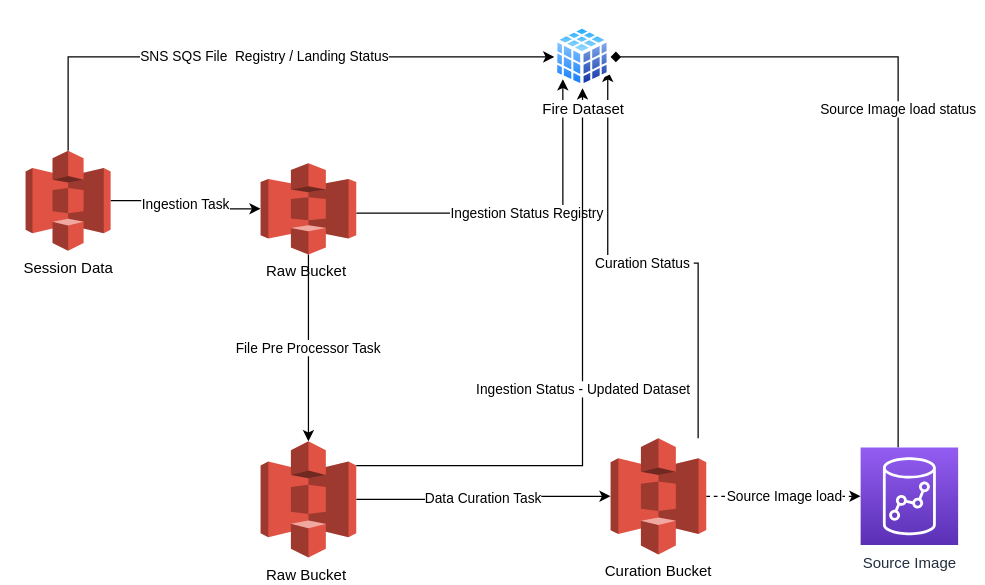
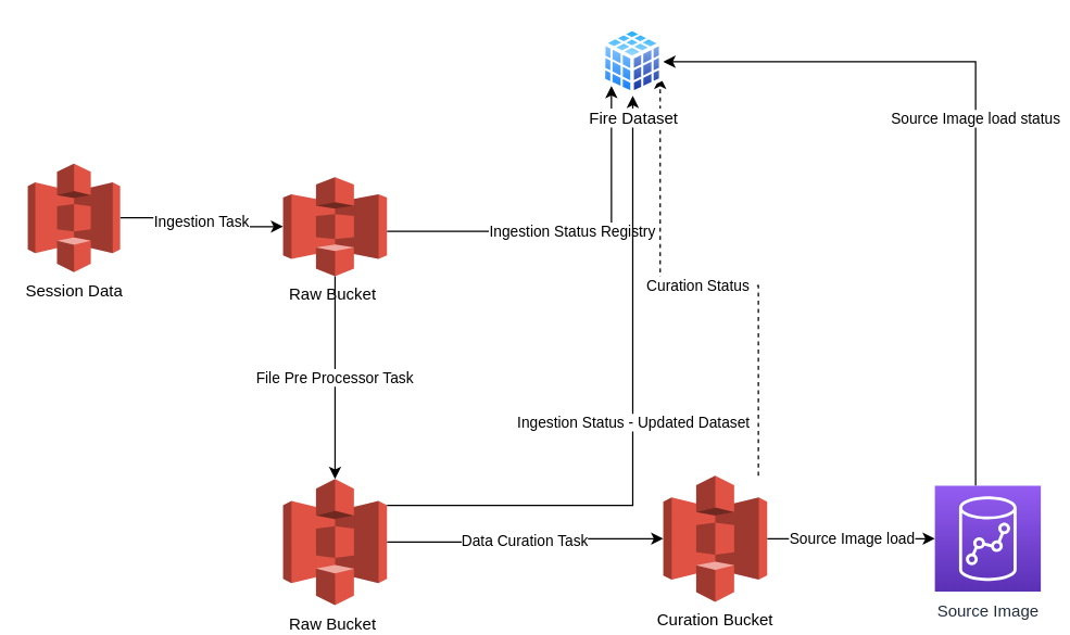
  <mxCell id="0" />
  <mxCell id="1" parent="0" />
  <mxCell id="2" value="Ingestion Task" style="edgeStyle=orthogonalEdgeStyle;rounded=0;orthogonalLoop=1;jettySize=auto;html=1;" edge="1" parent="1" source="4" target="7"><mxGeometry relative="1" as="geometry" /></mxCell>
- <mxCell id="3" value="SNS SQS File&amp;nbsp; Registry / Landing Status" style="edgeStyle=orthogonalEdgeStyle;rounded=0;orthogonalLoop=1;jettySize=auto;html=1;exitX=0.5;exitY=0;exitDx=0;exitDy=0;exitPerimeter=0;entryX=0;entryY=0.5;entryDx=0;entryDy=0;" edge="1" parent="1" source="4" target="16"><mxGeometry relative="1" as="geometry"><mxPoint x="106" y="60" as="targetPoint" /></mxGeometry></mxCell>
  <mxCell id="4" value="Session Data" style="outlineConnect=0;dashed=0;verticalLabelPosition=bottom;verticalAlign=top;align=center;html=1;shape=mxgraph.aws3.s3;fillColor=#E05243;gradientColor=none;" vertex="1" parent="1"><mxGeometry x="20" y="120" width="68" height="80" as="geometry" /></mxCell>
  <mxCell id="5" value="File Pre Processor Task" style="edgeStyle=orthogonalEdgeStyle;rounded=0;orthogonalLoop=1;jettySize=auto;html=1;" edge="1" parent="1" source="7" target="10"><mxGeometry relative="1" as="geometry"><mxPoint x="486.25" y="400" as="targetPoint" /></mxGeometry></mxCell>
  <mxCell id="6" value="Ingestion Status Registry" style="edgeStyle=orthogonalEdgeStyle;rounded=0;orthogonalLoop=1;jettySize=auto;html=1;entryX=0;entryY=1;entryDx=0;entryDy=0;" edge="1" parent="1" source="7" target="16"><mxGeometry relative="1" as="geometry"><Array as="points"><mxPoint x="450" y="170" /></Array></mxGeometry></mxCell>
  <mxCell id="7" value="Raw Bucket&amp;nbsp;" style="outlineConnect=0;dashed=0;verticalLabelPosition=bottom;verticalAlign=top;align=center;html=1;shape=mxgraph.aws3.s3;fillColor=#E05243;gradientColor=none;" vertex="1" parent="1"><mxGeometry x="208" y="130" width="76.5" height="73" as="geometry" /></mxCell>
  <mxCell id="8" value="Data Curation Task" style="edgeStyle=orthogonalEdgeStyle;rounded=0;orthogonalLoop=1;jettySize=auto;html=1;" edge="1" parent="1" source="10" target="13"><mxGeometry relative="1" as="geometry" /></mxCell>
  <mxCell id="9" value="Ingestion Status - Updated Dataset" style="edgeStyle=orthogonalEdgeStyle;rounded=0;orthogonalLoop=1;jettySize=auto;html=1;exitX=1;exitY=0.21;exitDx=0;exitDy=0;exitPerimeter=0;entryX=0.5;entryY=1;entryDx=0;entryDy=0;" edge="1" parent="1" source="10" target="16"><mxGeometry relative="1" as="geometry" /></mxCell>
  <mxCell id="10" value="Raw Bucket&amp;nbsp;" style="outlineConnect=0;dashed=0;verticalLabelPosition=bottom;verticalAlign=top;align=center;html=1;shape=mxgraph.aws3.s3;fillColor=#E05243;gradientColor=none;" vertex="1" parent="1"><mxGeometry x="208" y="352.5" width="76.5" height="93" as="geometry" /></mxCell>
- <mxCell id="11" value="Source Image load" style="edgeStyle=orthogonalEdgeStyle;rounded=0;orthogonalLoop=1;jettySize=auto;html=1;entryX=0;entryY=0.5;entryDx=0;entryDy=0;entryPerimeter=0;dashed=1;" edge="1" parent="1" source="13" target="15"><mxGeometry relative="1" as="geometry" /></mxCell>
- <mxCell id="12" value="Curation Status&amp;nbsp;" style="edgeStyle=orthogonalEdgeStyle;rounded=0;orthogonalLoop=1;jettySize=auto;html=1;entryX=1;entryY=0.75;entryDx=0;entryDy=0;" edge="1" parent="1" source="13" target="16"><mxGeometry relative="1" as="geometry"><Array as="points"><mxPoint x="558" y="210" /><mxPoint x="486" y="210" /></Array></mxGeometry></mxCell>
+ <mxCell id="11" value="Source Image load" style="edgeStyle=orthogonalEdgeStyle;rounded=0;orthogonalLoop=1;jettySize=auto;html=1;entryX=0;entryY=0.5;entryDx=0;entryDy=0;entryPerimeter=0;" edge="1" parent="1" source="13" target="15"><mxGeometry relative="1" as="geometry" /></mxCell>
+ <mxCell id="12" value="Curation Status&amp;nbsp;" style="edgeStyle=orthogonalEdgeStyle;rounded=0;orthogonalLoop=1;jettySize=auto;html=1;entryX=1;entryY=0.75;entryDx=0;entryDy=0;dashed=1;" edge="1" parent="1" source="13" target="16"><mxGeometry relative="1" as="geometry"><Array as="points"><mxPoint x="558" y="210" /><mxPoint x="486" y="210" /></Array></mxGeometry></mxCell>
  <mxCell id="13" value="Curation Bucket" style="outlineConnect=0;dashed=0;verticalLabelPosition=bottom;verticalAlign=top;align=center;html=1;shape=mxgraph.aws3.s3;fillColor=#E05243;gradientColor=none;" vertex="1" parent="1"><mxGeometry x="488" y="350" width="76.5" height="93" as="geometry" /></mxCell>
- <mxCell id="14" value="Source Image load status" style="edgeStyle=orthogonalEdgeStyle;rounded=0;orthogonalLoop=1;jettySize=auto;html=1;entryX=1;entryY=0.5;entryDx=0;entryDy=0;endArrow=diamond;" edge="1" parent="1" source="15" target="16"><mxGeometry relative="1" as="geometry"><mxPoint x="707" y="50" as="targetPoint" /><Array as="points"><mxPoint x="718" y="45" /></Array></mxGeometry></mxCell>
+ <mxCell id="14" value="Source Image load status" style="edgeStyle=orthogonalEdgeStyle;rounded=0;orthogonalLoop=1;jettySize=auto;html=1;entryX=1;entryY=0.5;entryDx=0;entryDy=0;" edge="1" parent="1" source="15" target="16"><mxGeometry relative="1" as="geometry"><mxPoint x="707" y="50" as="targetPoint" /><Array as="points"><mxPoint x="718" y="45" /></Array></mxGeometry></mxCell>
  <mxCell id="15" value="Source Image" style="sketch=0;points=[[0,0,0],[0.25,0,0],[0.5,0,0],[0.75,0,0],[1,0,0],[0,1,0],[0.25,1,0],[0.5,1,0],[0.75,1,0],[1,1,0],[0,0.25,0],[0,0.5,0],[0,0.75,0],[1,0.25,0],[1,0.5,0],[1,0.75,0]];outlineConnect=0;fontColor=#232F3E;gradientColor=#945DF2;gradientDirection=north;fillColor=#5A30B5;strokeColor=#ffffff;dashed=0;verticalLabelPosition=bottom;verticalAlign=top;align=center;html=1;fontSize=12;fontStyle=0;aspect=fixed;shape=mxgraph.aws4.resourceIcon;resIcon=mxgraph.aws4.redshift;" vertex="1" parent="1"><mxGeometry x="688" y="357.5" width="78" height="78" as="geometry" /></mxCell>
  <mxCell id="16" value="Fire Dataset" style="aspect=fixed;perimeter=ellipsePerimeter;html=1;align=center;shadow=0;dashed=0;spacingTop=3;image;image=img/lib/active_directory/database_cube.svg;" vertex="1" parent="1"><mxGeometry x="443" y="20" width="45" height="50" as="geometry" /></mxCell>
